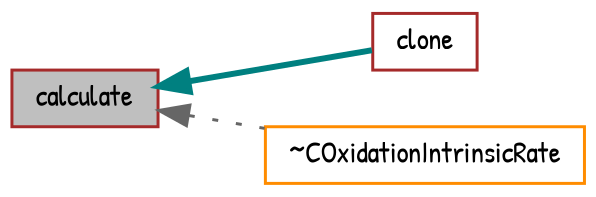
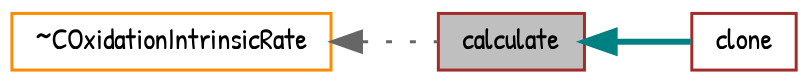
  digraph {
    fontname="Patrick Hand"
    rankdir=LR
    node [color=brown fontname="Patrick Hand" fontsize=10 shape=record]
    edge [dir=back fontname="Patrick Hand" fontsize=10 labelfontname=FreeSans labelfontsize=10]
    n1 [fillcolor=grey75 fontcolor=black height=0.2 label=calculate style=filled width=0.4]
    n2 [height=0.2 label=clone width=0.4]
    n3 [color=darkorange height=0.2 label="~COxidationIntrinsicRate" width=0.4]
    n1 -> n2 [color=teal style=bold]
-   n1 -> n3 [color=gray40 style=dotted]
+   n3 -> n1 [color=gray40 style=dotted]
  }
